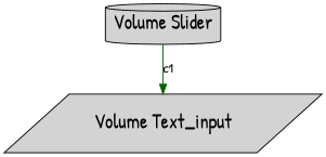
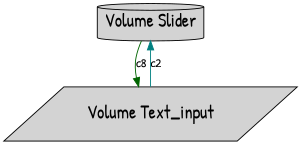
  digraph {
    fontname="Patrick Hand"
    node [fontname="Patrick Hand" fontsize=20 style=filled fillcolor=lightgrey]
    edge [fontname="Patrick Hand"]
    "Volume Slider" [shape=cylinder]
    "Volume Text_input" [shape=parallelogram]
-   "Volume Slider" -> "Volume Text_input" [label=c1 color=darkgreen]
+   "Volume Slider" -> "Volume Text_input" [label=c8 color=darkgreen]
+   "Volume Text_input" -> "Volume Slider" [label=c2 color=teal]
  }
